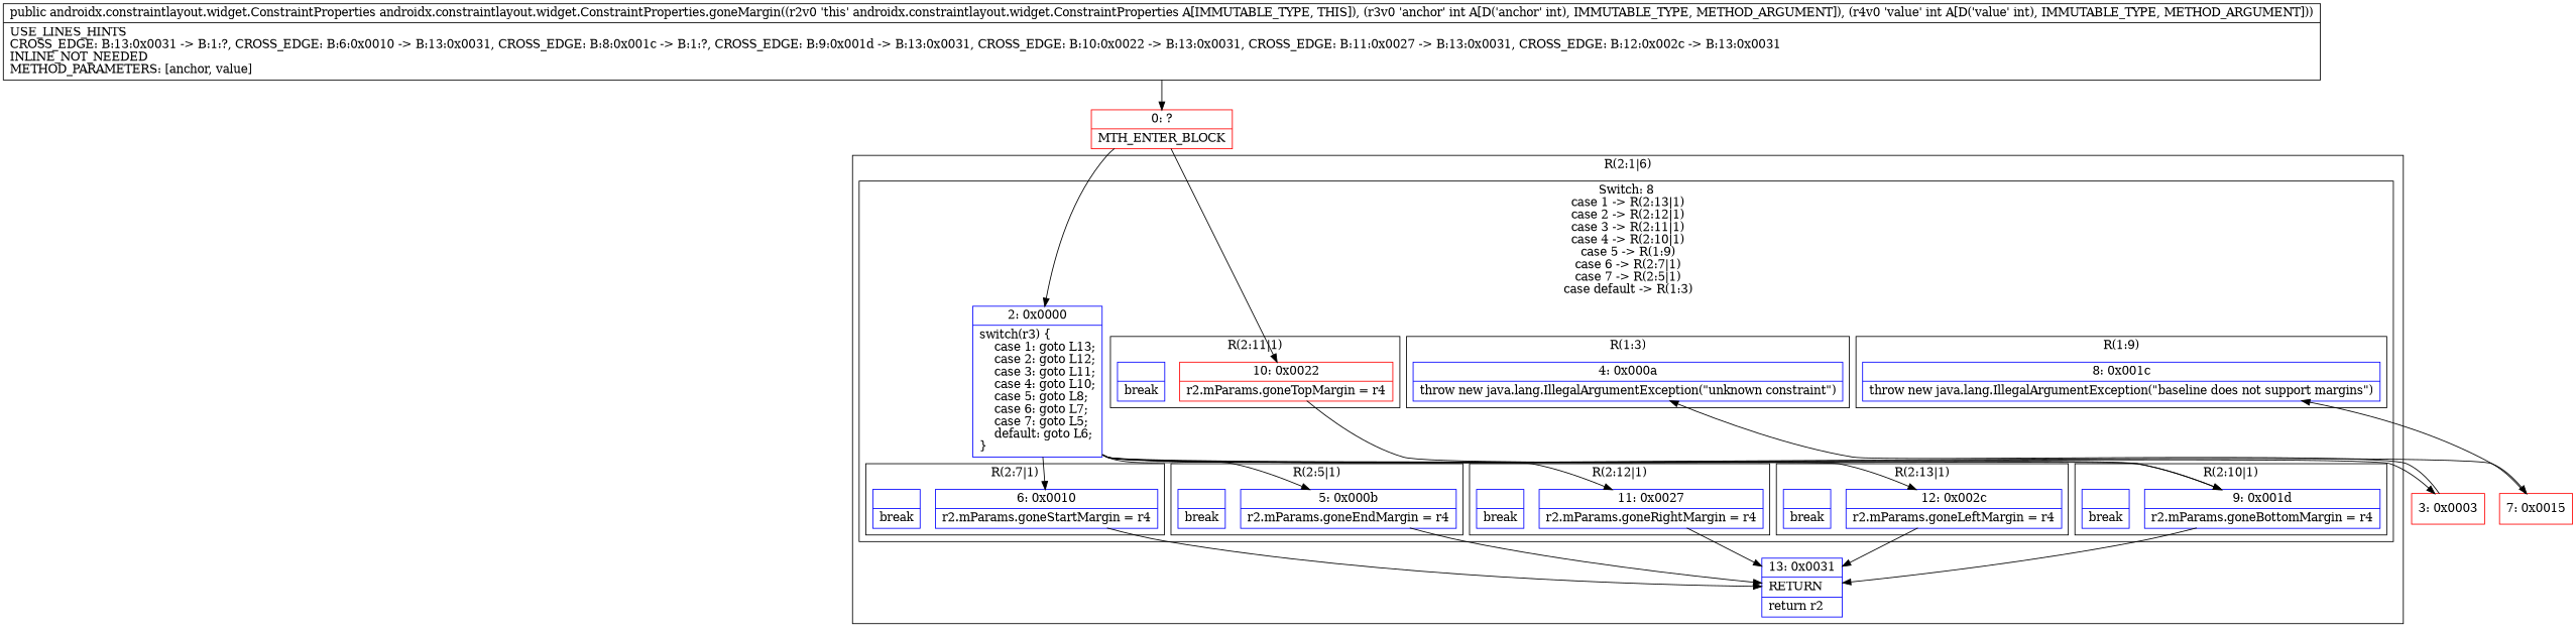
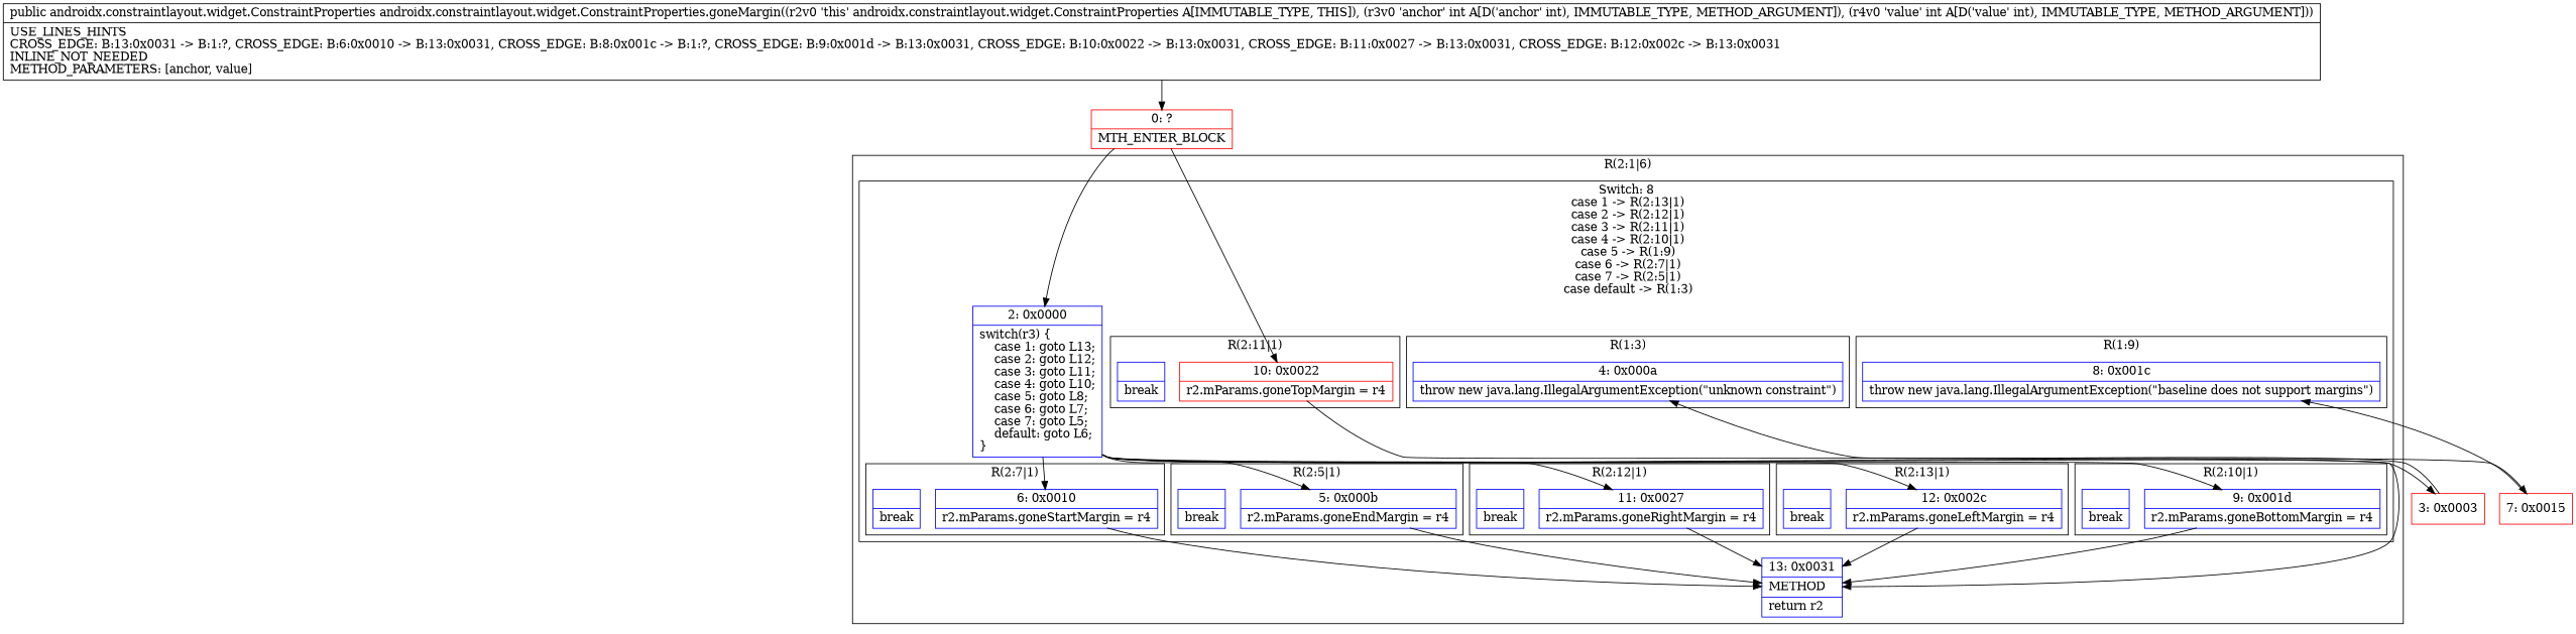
  digraph {
    node [color=blue shape=record]
    n1 [label="{12\:\ 0x002c|r2.mParams.goneLeftMargin = r4\l}"]
    n2 [label="{|break\l}"]
    n3 [label="{11\:\ 0x0027|r2.mParams.goneRightMargin = r4\l}"]
    n4 [label="{|break\l}"]
    n5 [color=red label="{10\:\ 0x0022|r2.mParams.goneTopMargin = r4\l}"]
    n6 [label="{|break\l}"]
    n7 [label="{9\:\ 0x001d|r2.mParams.goneBottomMargin = r4\l}"]
    n8 [label="{|break\l}"]
    n9 [label="{8\:\ 0x001c|throw new java.lang.IllegalArgumentException(\"baseline does not support margins\")\l}"]
    n10 [label="{6\:\ 0x0010|r2.mParams.goneStartMargin = r4\l}"]
    n11 [label="{|break\l}"]
    n12 [label="{5\:\ 0x000b|r2.mParams.goneEndMargin = r4\l}"]
    n13 [label="{|break\l}"]
    n14 [label="{4\:\ 0x000a|throw new java.lang.IllegalArgumentException(\"unknown constraint\")\l}"]
    n15 [label="{2\:\ 0x0000|switch(r3) \{\l    case 1: goto L13;\l    case 2: goto L12;\l    case 3: goto L11;\l    case 4: goto L10;\l    case 5: goto L8;\l    case 6: goto L7;\l    case 7: goto L5;\l    default: goto L6;\l\}\l}"]
-   n16 [label="{13\:\ 0x0031|RETURN\l|return r2\l}"]
+   n16 [label="{13\:\ 0x0031|METHOD\l|return r2\l}"]
    n17 [color=red label="{3\:\ 0x0003}"]
    n18 [color=red label="{7\:\ 0x0015}"]
    n19 [color=red label="{0\:\ ?|MTH_ENTER_BLOCK\l}"]
    n20 [label="{public androidx.constraintlayout.widget.ConstraintProperties androidx.constraintlayout.widget.ConstraintProperties.goneMargin((r2v0 'this' androidx.constraintlayout.widget.ConstraintProperties A[IMMUTABLE_TYPE, THIS]), (r3v0 'anchor' int A[D('anchor' int), IMMUTABLE_TYPE, METHOD_ARGUMENT]), (r4v0 'value' int A[D('value' int), IMMUTABLE_TYPE, METHOD_ARGUMENT]))  | USE_LINES_HINTS\lCROSS_EDGE: B:13:0x0031 \-\> B:1:?, CROSS_EDGE: B:6:0x0010 \-\> B:13:0x0031, CROSS_EDGE: B:8:0x001c \-\> B:1:?, CROSS_EDGE: B:9:0x001d \-\> B:13:0x0031, CROSS_EDGE: B:10:0x0022 \-\> B:13:0x0031, CROSS_EDGE: B:11:0x0027 \-\> B:13:0x0031, CROSS_EDGE: B:12:0x002c \-\> B:13:0x0031\lINLINE_NOT_NEEDED\lMETHOD_PARAMETERS: [anchor, value]\l}" color=""]
    subgraph cluster_1 {
      label="R(2:1|6)"
      n16
      subgraph cluster_2 {
        label="Switch: 8\n case 1 -> R(2:13|1)\n case 2 -> R(2:12|1)\n case 3 -> R(2:11|1)\n case 4 -> R(2:10|1)\n case 5 -> R(1:9)\n case 6 -> R(2:7|1)\n case 7 -> R(2:5|1)\n case default -> R(1:3)"
        n15
        subgraph cluster_3 {
          label="R(2:13|1)"
          n1
          n2
        }
        subgraph cluster_4 {
          label="R(2:12|1)"
          n3
          n4
        }
        subgraph cluster_5 {
          label="R(2:11|1)"
          n5
          n6
        }
        subgraph cluster_6 {
          label="R(2:10|1)"
          n7
          n8
        }
        subgraph cluster_7 {
          label="R(1:9)"
          n9
        }
        subgraph cluster_8 {
          label="R(2:7|1)"
          n10
          n11
        }
        subgraph cluster_9 {
          label="R(2:5|1)"
          n12
          n13
        }
        subgraph cluster_10 {
          label="R(1:3)"
          n14
        }
      }
    }
    n1 -> n16
    n3 -> n16
-   n5 -> n7
+   n5 -> n16
    n7 -> n16
    n10 -> n16
    n12 -> n16
    n15 -> n1
    n15 -> n3
    n15 -> n7
    n15 -> n10
    n15 -> n12
    n15 -> n17
    n15 -> n18
    n17 -> n14
    n18 -> n9
    n19 -> n5
    n19 -> n15
    n20 -> n19
  }
